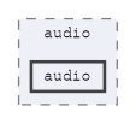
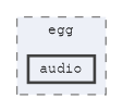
  digraph {
    compound=true
    rankdir=LR
    n1 [color=grey25 fillcolor="#edf0f7" fontname=FreeMono fontsize=10 height=0.2 label=audio shape=box style="filled,bold" width=0.4]
    subgraph cluster_1 {
      bgcolor="#edf0f7"
      fontname=FreeMono
      fontsize=10
-     label=audio
+     label=egg
      pencolor=grey50
      style="filled,dashed"
      n1
    }
  }
